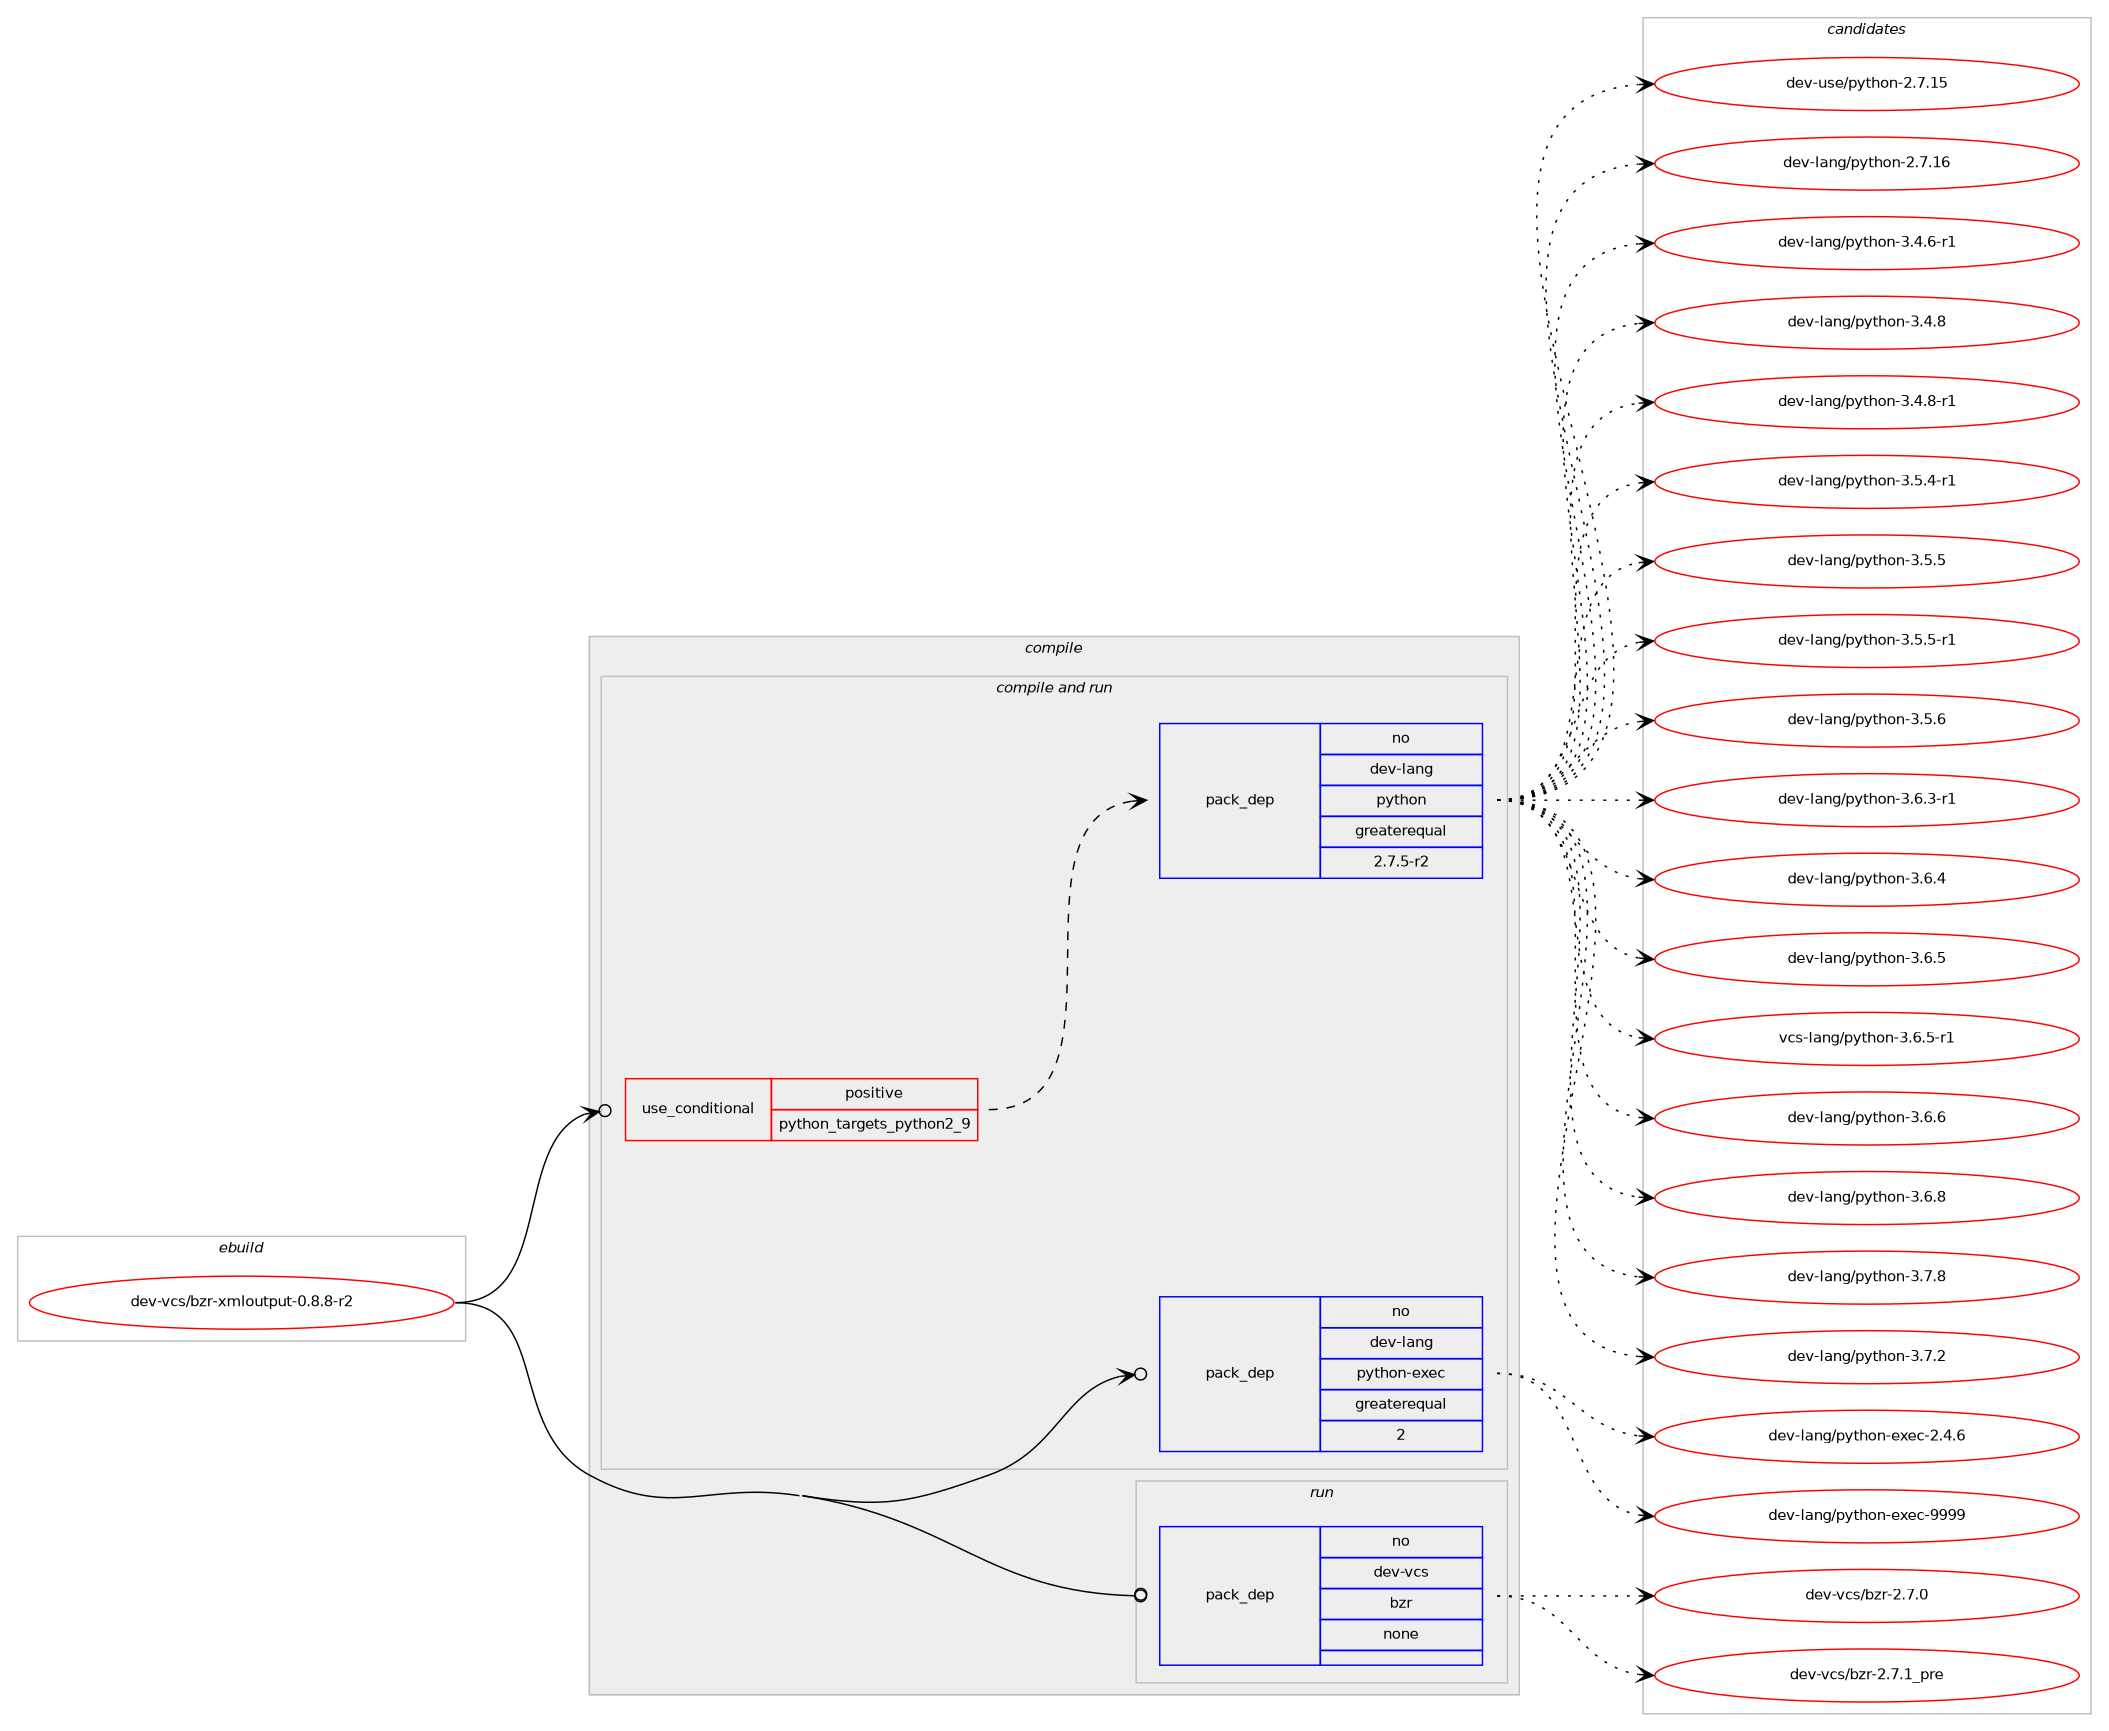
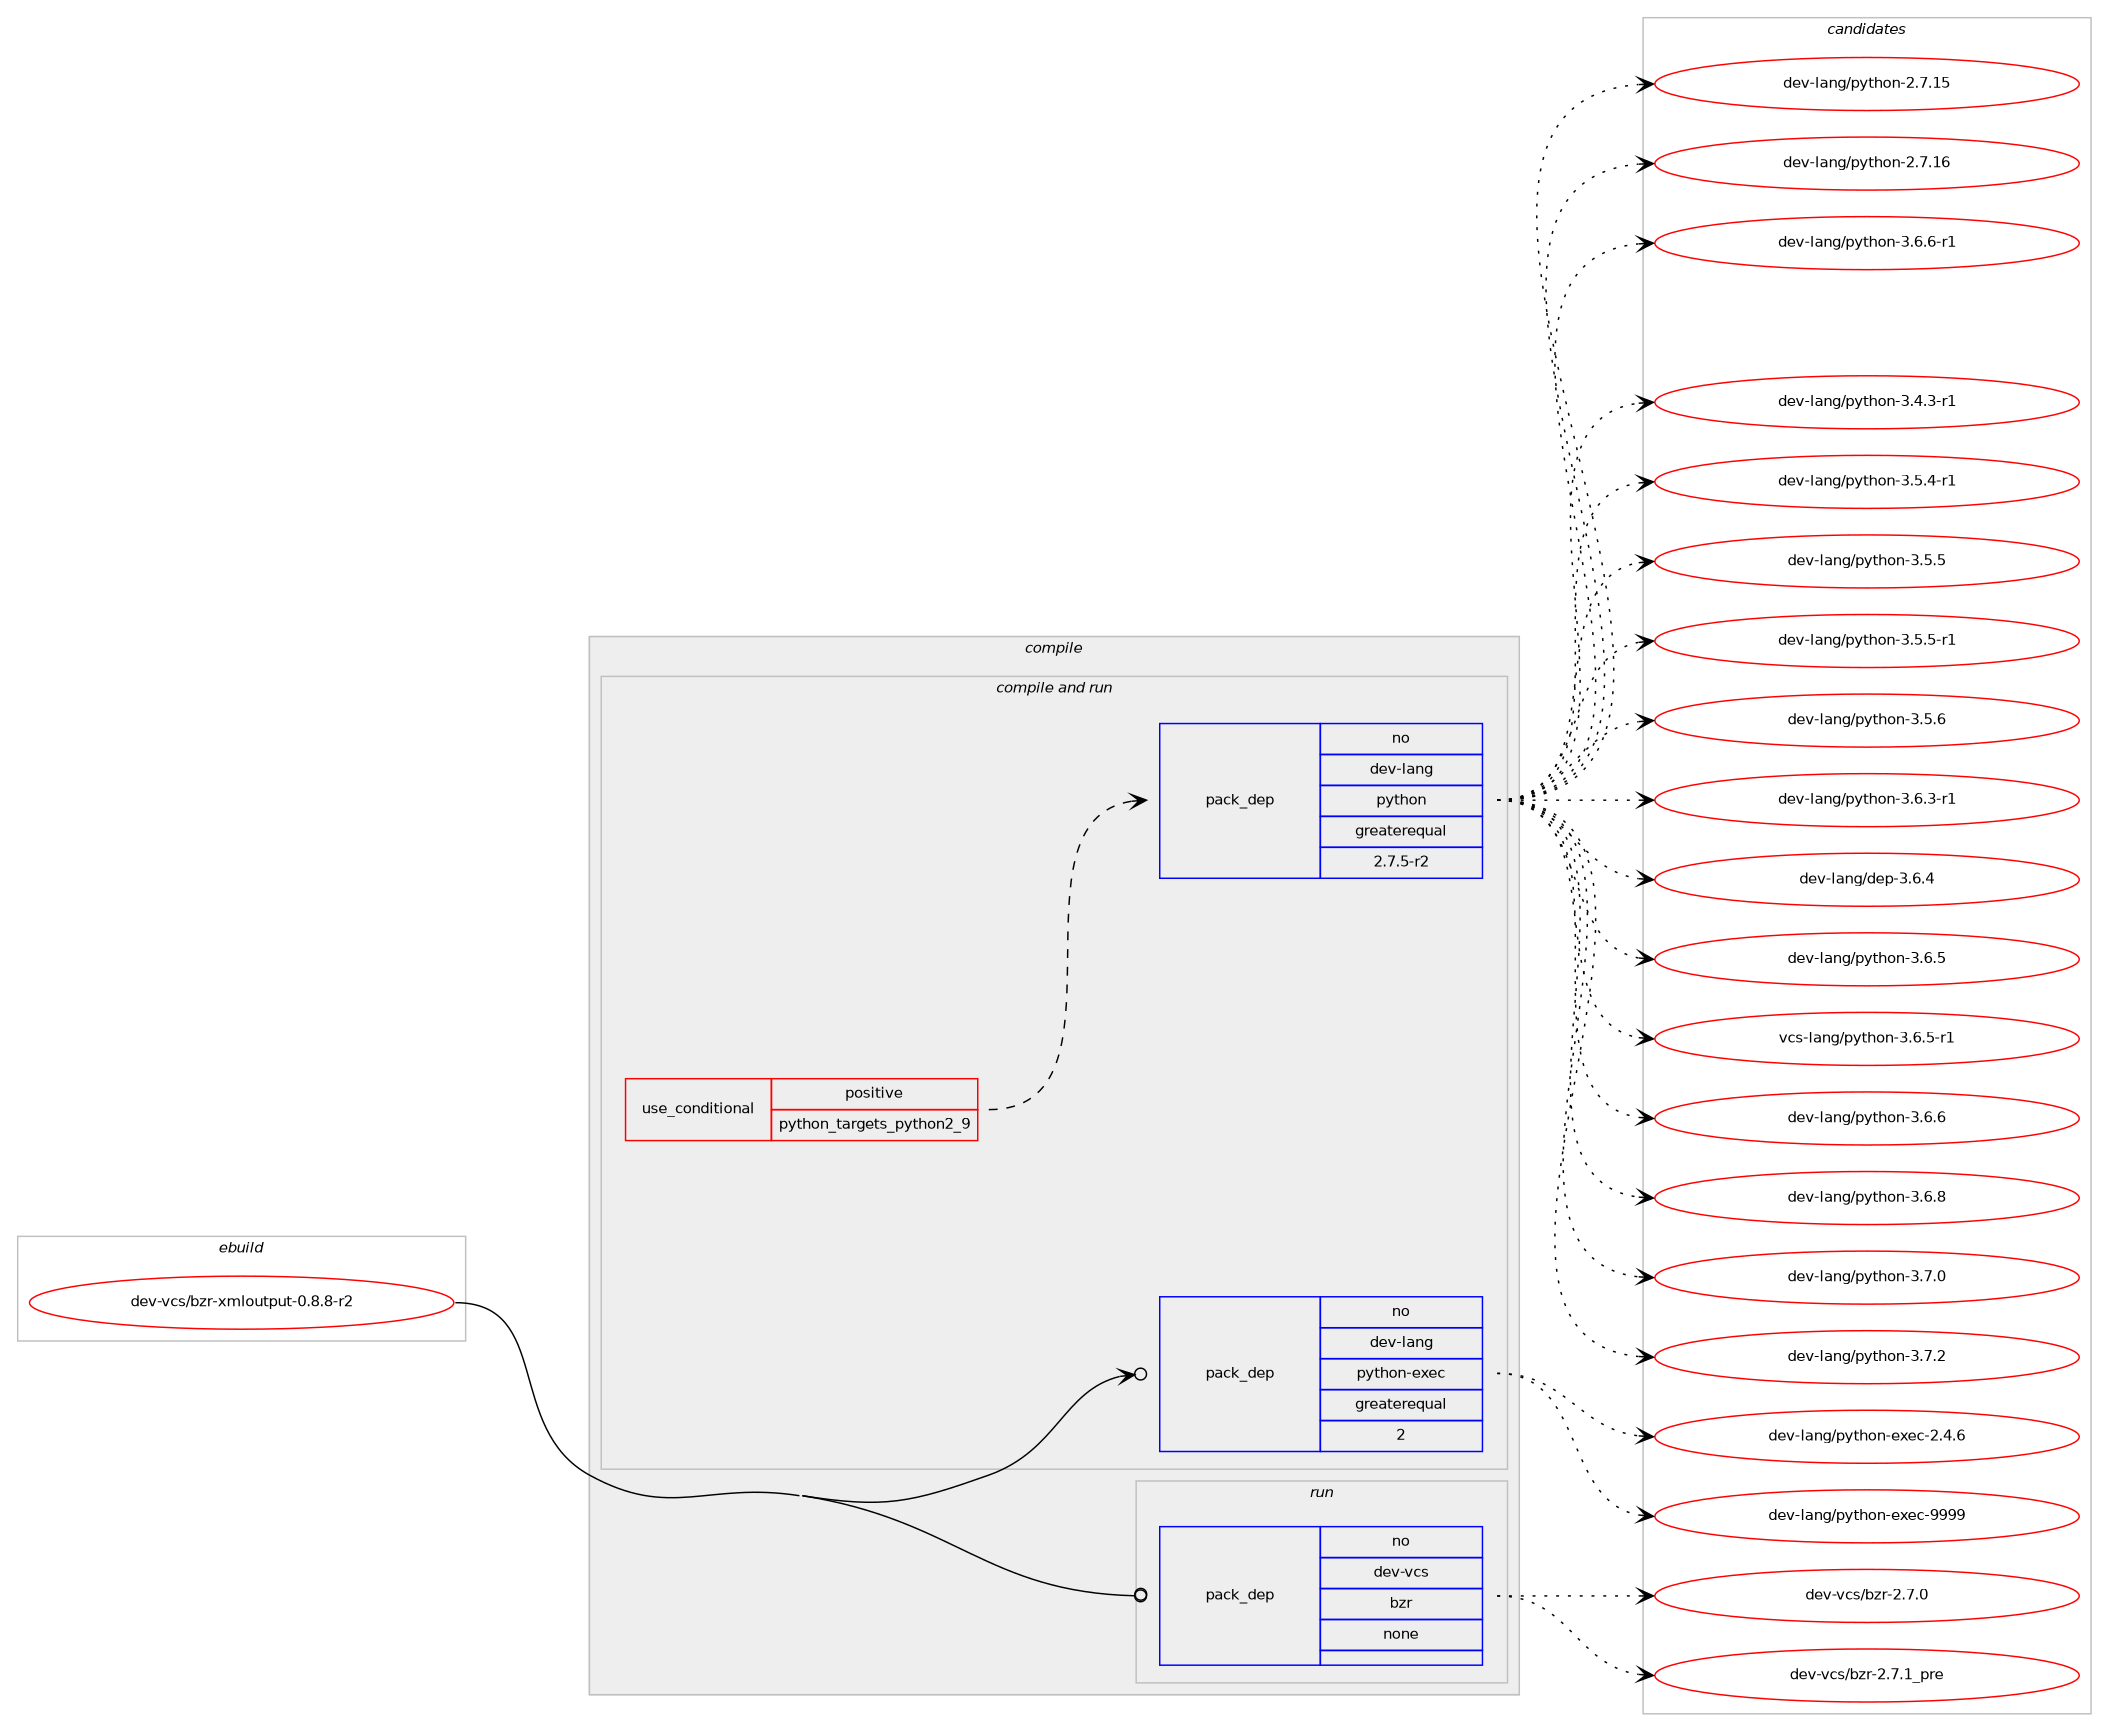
  digraph {
    compound=true
    concentrate=true
    fontname=Helvetica
    fontsize=10
    newrank=true
    rankdir=LR
    ranksep=1.5
    node [color=red fontname=Helvetica fontsize=10]
    edge [arrowhead=vee headport=w style=dotted tailport=e weight=100]
    n1 [label="dev-vcs/bzr-xmloutput-0.8.8-r2" width=4]
    n2 [color=blue label=<<TABLE BORDER="0" CELLBORDER="1" CELLSPACING="0" CELLPADDING="4" WIDTH="220"><TR><TD ROWSPAN="6" CELLPADDING="30">pack_dep</TD></TR><TR><TD WIDTH="110">no</TD></TR><TR><TD>dev-lang</TD></TR><TR><TD>python</TD></TR><TR><TD>greaterequal</TD></TR><TR><TD>2.7.5-r2</TD></TR></TABLE>> shape=none]
    n3 [label=<<TABLE BORDER="0" CELLBORDER="1" CELLSPACING="0" CELLPADDING="4"><TR><TD ROWSPAN="3" CELLPADDING="10">use_conditional</TD></TR><TR><TD>positive</TD></TR><TR><TD>python_targets_python2_9</TD></TR></TABLE>> shape=none]
    n4 [color=blue label=<<TABLE BORDER="0" CELLBORDER="1" CELLSPACING="0" CELLPADDING="4" WIDTH="220"><TR><TD ROWSPAN="6" CELLPADDING="30">pack_dep</TD></TR><TR><TD WIDTH="110">no</TD></TR><TR><TD>dev-lang</TD></TR><TR><TD>python-exec</TD></TR><TR><TD>greaterequal</TD></TR><TR><TD>2</TD></TR></TABLE>> shape=none]
    n5 [color=blue label=<<TABLE BORDER="0" CELLBORDER="1" CELLSPACING="0" CELLPADDING="4" WIDTH="220"><TR><TD ROWSPAN="6" CELLPADDING="30">pack_dep</TD></TR><TR><TD WIDTH="110">no</TD></TR><TR><TD>dev-vcs</TD></TR><TR><TD>bzr</TD></TR><TR><TD>none</TD></TR><TR><TD></TD></TR></TABLE>> shape=none]
-   n6 [label="dev-use/python-2.7.15" width=4]
+   n6 [label="dev-lang/python-2.7.15" width=4]
    n7 [label="dev-lang/python-2.7.16" width=4]
-   n8 [label="dev-lang/python-3.4.6-r1" width=4]
-   n9 [label="dev-lang/python-3.4.8" width=4]
-   n10 [label="dev-lang/python-3.4.8-r1" width=4]
+   n8 [label="dev-lang/python-3.6.6-r1" width=4]
+   n10 [label="dev-lang/python-3.4.3-r1" width=4]
    n11 [label="dev-lang/python-3.5.4-r1" width=4]
    n12 [label="dev-lang/python-3.5.5" width=4]
    n13 [label="dev-lang/python-3.5.5-r1" width=4]
    n14 [label="dev-lang/python-3.5.6" width=4]
    n15 [label="dev-lang/python-3.6.3-r1" width=4]
-   n16 [label="dev-lang/python-3.6.4" width=4]
+   n16 [label="dev-lang/dep-3.6.4" width=4]
    n17 [label="dev-lang/python-3.6.5" width=4]
    n18 [label="vcs-lang/python-3.6.5-r1" width=4]
    n19 [label="dev-lang/python-3.6.6" width=4]
    n20 [label="dev-lang/python-3.6.8" width=4]
-   n21 [label="dev-lang/python-3.7.8" width=4]
+   n21 [label="dev-lang/python-3.7.0" width=4]
    n22 [label="dev-lang/python-3.7.2" width=4]
    n23 [label="dev-lang/python-exec-2.4.6" width=4]
    n24 [label="dev-lang/python-exec-9999" width=4]
    n25 [label="dev-vcs/bzr-2.7.0" width=4]
    n26 [label="dev-vcs/bzr-2.7.1_pre" width=4]
    subgraph cluster_1 {
      color=gray
      label=<<i>ebuild</i>>
      rank=same
      n1
    }
    subgraph cluster_2 {
      color=gray
      label=<<i>dependencies</i>>
      subgraph cluster_3 {
        color=gray
        fillcolor="#eeeeee"
        label=<<i>compile</i>>
        style=filled
      }
      subgraph cluster_4 {
        color=gray
        fillcolor="#eeeeee"
        label=<<i>compile and run</i>>
        style=filled
        subgraph sub_5 {
          color=gray
          fillcolor="#eeeeee"
          label=<<i>compile and run</i>>
          style=filled
          n3
          subgraph sub_6 {
            color=gray
            fillcolor="#eeeeee"
            label=<<i>compile and run</i>>
            style=filled
            n2
          }
        }
        subgraph sub_7 {
          color=gray
          fillcolor="#eeeeee"
          label=<<i>compile and run</i>>
          style=filled
          n4
        }
      }
      subgraph cluster_8 {
        color=gray
        fillcolor="#eeeeee"
        label=<<i>run</i>>
        style=filled
        subgraph sub_9 {
          color=gray
          fillcolor="#eeeeee"
          label=<<i>run</i>>
          style=filled
          n5
        }
      }
    }
    subgraph cluster_10 {
      color=gray
      label=<<i>candidates</i>>
      rank=same
      subgraph sub_11 {
        color=black
        label=<<i>candidates</i>>
        nodesep=1
        rank=same
        n6
        n7
        n8
-       n9
        n10
        n11
        n12
        n13
        n14
        n15
        n16
        n17
        n18
        n19
        n20
        n21
        n22
      }
      subgraph sub_12 {
        color=black
        label=<<i>candidates</i>>
        nodesep=1
        rank=same
        n23
        n24
      }
      subgraph sub_13 {
        color=black
        label=<<i>candidates</i>>
        nodesep=1
        rank=same
        n25
        n26
      }
    }
-   n1 -> n3 [arrowhead=odotvee style=solid weight=20]
    n1 -> n4 [arrowhead=odotvee style=solid weight=20]
    n1 -> n5 [arrowhead=odot style=solid weight=20]
    n2 -> n6
    n2 -> n7
    n2 -> n8
-   n2 -> n9
    n2 -> n10
    n2 -> n11
    n2 -> n12
    n2 -> n13
    n2 -> n14
    n2 -> n15
    n2 -> n16
    n2 -> n17
    n2 -> n18
    n2 -> n19
    n2 -> n20
    n2 -> n21
    n2 -> n22
    n3 -> n2 [style=dashed weight=20]
    n4 -> n23
    n4 -> n24
    n5 -> n25
    n5 -> n26
  }
